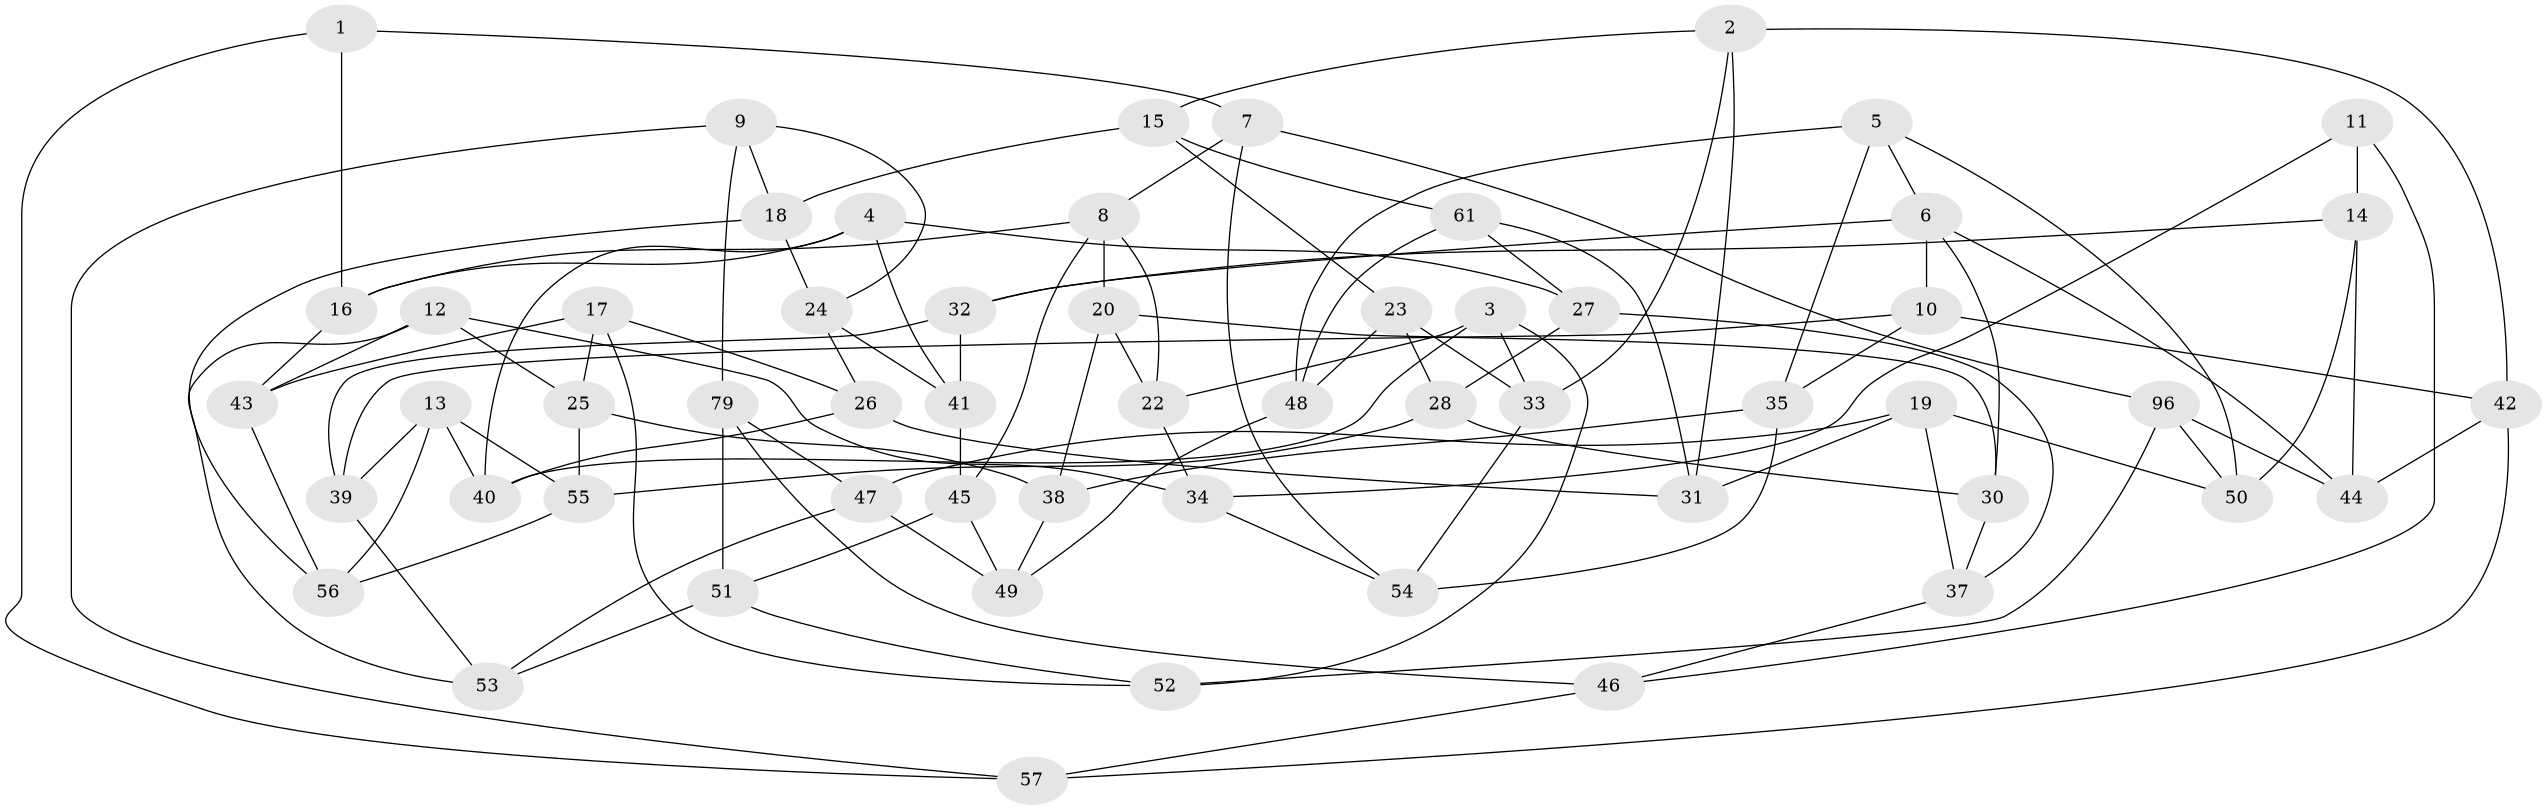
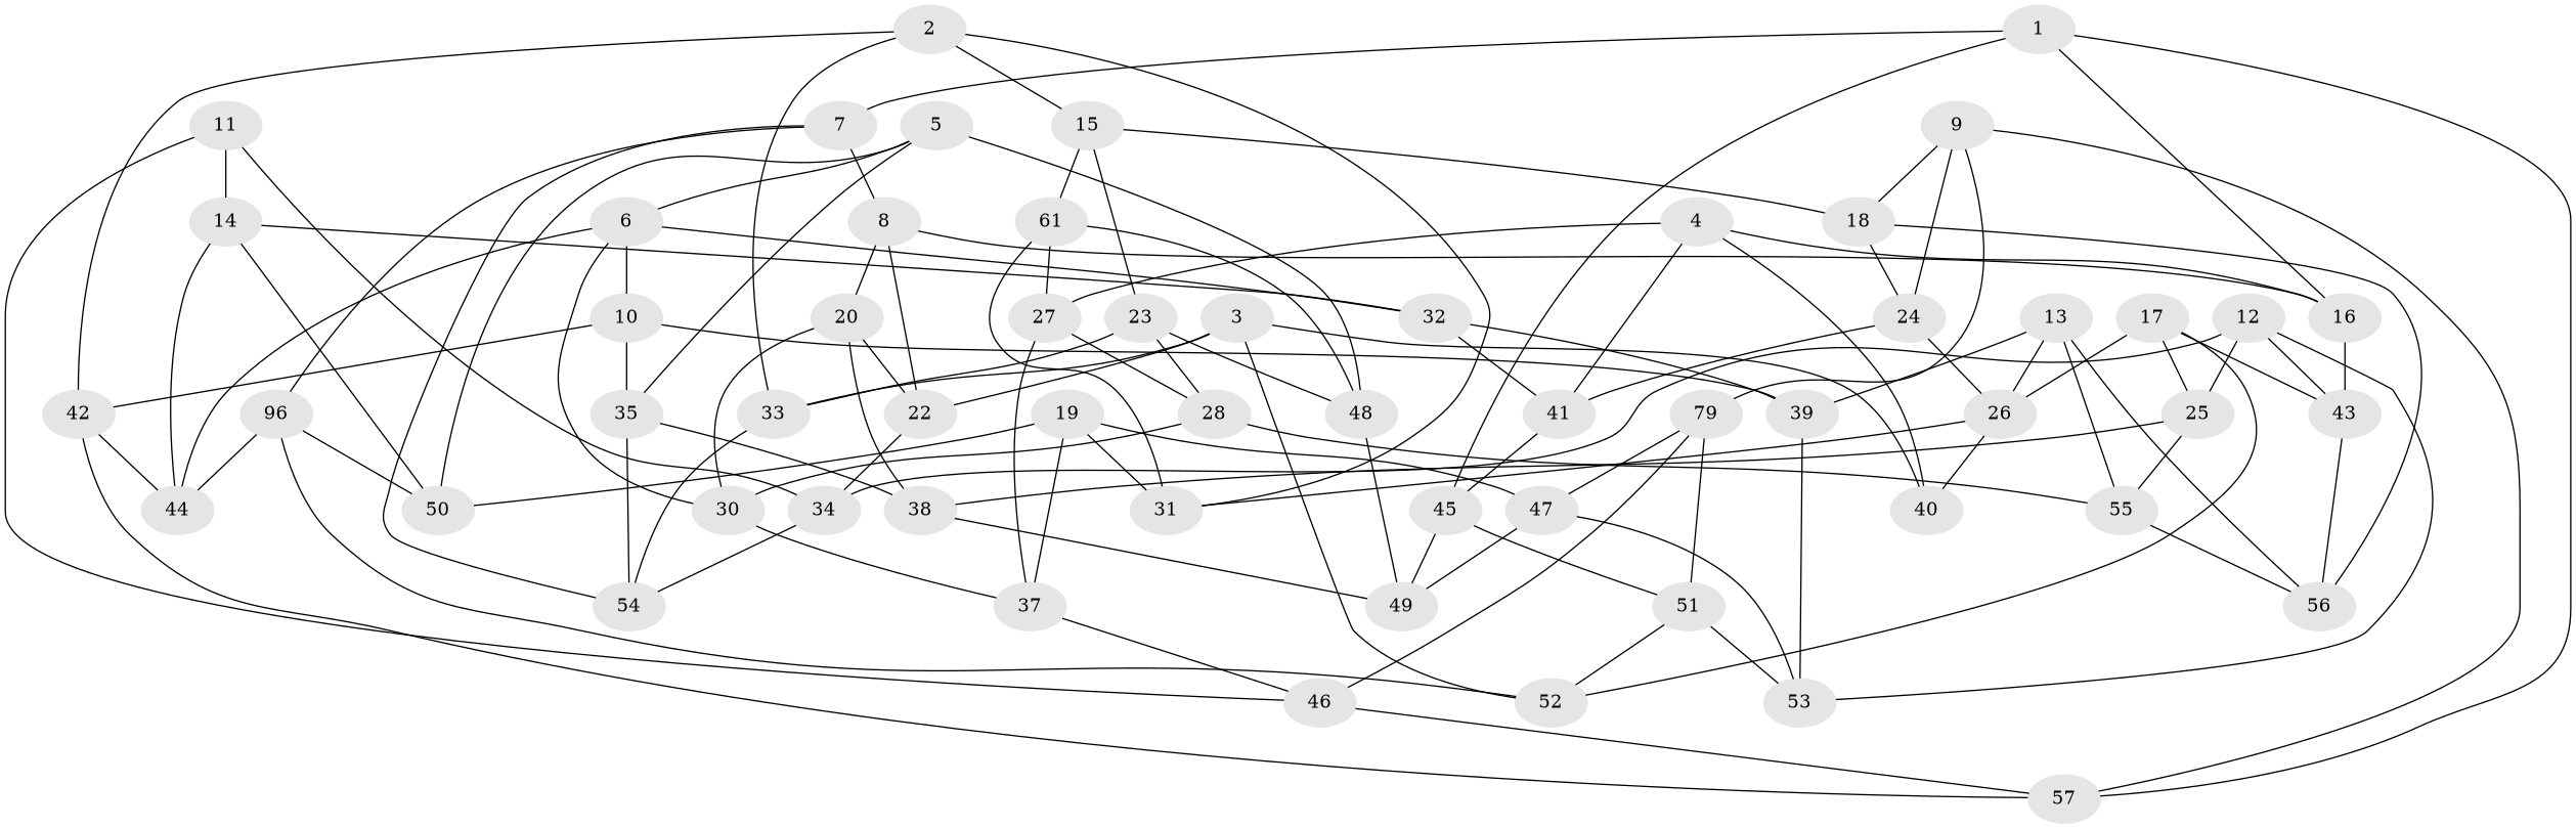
  graph {
    node [color=gray90 style=filled]
    1
    7
    16
    45
    57
    8
    n7 [label=96]
    54
    43
    51
    49
    2
    15
    31
    33
    42
    18
    n18 [label=61]
    23
    44
    3
    22
    40
    52
    34
    4
    27
    41
    37
    28
    5
    6
    35
    48
    50
    10
    30
    32
    38
    39
    20
    9
    24
    n44 [label=79]
    56
    26
    46
    47
    53
    11
    14
    12
    25
    55
    13
    17
    19
    1 -- 7
    1 -- 16
-   8 -- 45
+   1 -- 45
    1 -- 57
    7 -- 8
    7 -- n7
    7 -- 54
    16 -- 43
    45 -- 51
    45 -- 49
    8 -- 16
    8 -- 22
    8 -- 20
    n7 -- 44
    n7 -- 52
    n7 -- 50
    43 -- 56
    51 -- 52
    51 -- 53
    2 -- 15
    2 -- 31
    2 -- 33
    2 -- 42
    15 -- 18
    15 -- n18
    15 -- 23
    33 -- 54
    42 -- 57
    42 -- 44
    18 -- 24
    18 -- 56
    n18 -- 31
    n18 -- 27
    n18 -- 48
    23 -- 33
    23 -- 28
    23 -- 48
    3 -- 33
    3 -- 22
    3 -- 40
    3 -- 52
    22 -- 34
    34 -- 54
    4 -- 16
    4 -- 40
    4 -- 27
    4 -- 41
    27 -- 37
    27 -- 28
    41 -- 45
    37 -- 46
    28 -- 30
    28 -- 55
    5 -- 6
    5 -- 35
    5 -- 48
    5 -- 50
    6 -- 44
    6 -- 10
    6 -- 30
    6 -- 32
    35 -- 54
    35 -- 38
    48 -- 49
    10 -- 42
    10 -- 35
    10 -- 39
    30 -- 37
    32 -- 41
    32 -- 39
    38 -- 49
    39 -- 53
    20 -- 22
    20 -- 30
    20 -- 38
    9 -- 57
    9 -- 18
    9 -- 24
    9 -- n44
    24 -- 41
    24 -- 26
    n44 -- 51
    n44 -- 46
    n44 -- 47
    26 -- 31
    26 -- 40
    46 -- 57
    47 -- 49
    47 -- 53
    11 -- 34
    11 -- 46
    11 -- 14
    14 -- 44
    14 -- 50
    14 -- 32
    12 -- 43
    12 -- 34
    12 -- 53
    12 -- 25
    25 -- 38
    25 -- 55
    55 -- 56
-   13 -- 40
+   13 -- 26
    13 -- 39
    13 -- 56
    13 -- 55
    17 -- 43
    17 -- 52
    17 -- 26
    17 -- 25
    19 -- 31
    19 -- 37
    19 -- 50
    19 -- 47
  }
